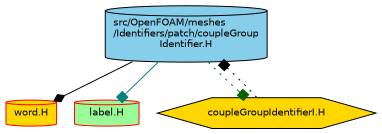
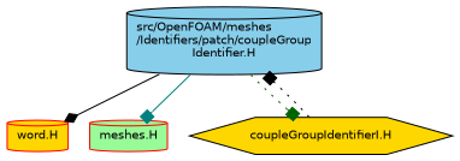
  digraph {
    node [color=black fillcolor=gold fontname=Helvetica fontsize=10 shape=cylinder style=filled]
    edge [color=black fontname=Helvetica fontsize=10 labelfontname=Helvetica labelfontsize=10 style=solid arrowhead=box]
    n1 [fillcolor=skyblue fontcolor=black height=0.2 label="src/OpenFOAM/meshes\l/Identifiers/patch/coupleGroup\lIdentifier.H" width=0.4]
    n2 [color=red height=0.2 label="word.H" width=0.4]
-   n3 [color=red height=0.2 label="label.H" width=0.4 fillcolor=palegreen]
+   n3 [color=red height=0.2 label="meshes.H" width=0.4 fillcolor=palegreen]
    n4 [height=0.2 label="coupleGroupIdentifierI.H" shape=hexagon width=0.4]
    n1 -> n2 [arrowhead=diamond]
    n1 -> n3 [color=teal]
    n1 -> n4 [color=darkgreen style=dotted]
    n4 -> n1 [style=dotted]
  }
